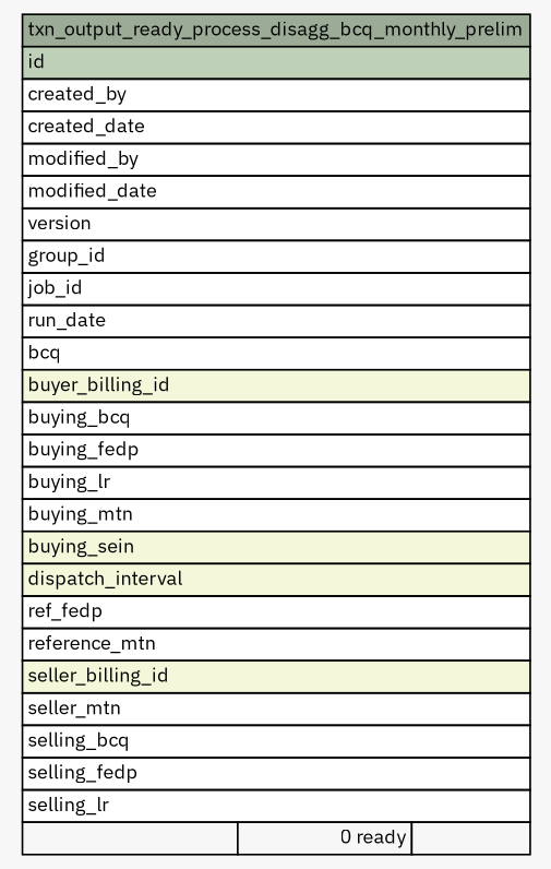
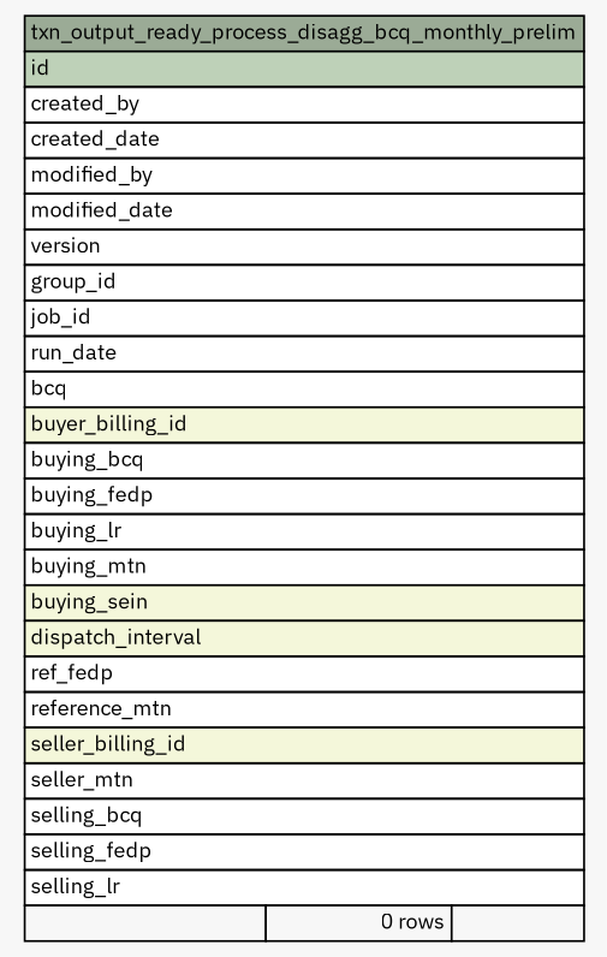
  digraph {
    bgcolor="#f7f7f7"
    fontname="IBM Plex Sans"
    fontsize=11
    nodesep=0.18
    rankdir=RL
    ranksep=0.46
-   n1 [fontname="IBM Plex Sans" fontsize=11 label=<     <TABLE BORDER="0" CELLBORDER="1" CELLSPACING="0" BGCOLOR="#ffffff">       <TR><TD COLSPAN="3" BGCOLOR="#9bab96" ALIGN="CENTER">txn_output_ready_process_disagg_bcq_monthly_prelim</TD></TR>       <TR><TD PORT="id" COLSPAN="3" BGCOLOR="#bed1b8" ALIGN="LEFT">id</TD></TR>       <TR><TD PORT="created_by" COLSPAN="3" ALIGN="LEFT">created_by</TD></TR>       <TR><TD PORT="created_date" COLSPAN="3" ALIGN="LEFT">created_date</TD></TR>       <TR><TD PORT="modified_by" COLSPAN="3" ALIGN="LEFT">modified_by</TD></TR>       <TR><TD PORT="modified_date" COLSPAN="3" ALIGN="LEFT">modified_date</TD></TR>       <TR><TD PORT="version" COLSPAN="3" ALIGN="LEFT">version</TD></TR>       <TR><TD PORT="group_id" COLSPAN="3" ALIGN="LEFT">group_id</TD></TR>       <TR><TD PORT="job_id" COLSPAN="3" ALIGN="LEFT">job_id</TD></TR>       <TR><TD PORT="run_date" COLSPAN="3" ALIGN="LEFT">run_date</TD></TR>       <TR><TD PORT="bcq" COLSPAN="3" ALIGN="LEFT">bcq</TD></TR>       <TR><TD PORT="buyer_billing_id" COLSPAN="3" BGCOLOR="#f4f7da" ALIGN="LEFT">buyer_billing_id</TD></TR>       <TR><TD PORT="buying_bcq" COLSPAN="3" ALIGN="LEFT">buying_bcq</TD></TR>       <TR><TD PORT="buying_fedp" COLSPAN="3" ALIGN="LEFT">buying_fedp</TD></TR>       <TR><TD PORT="buying_lr" COLSPAN="3" ALIGN="LEFT">buying_lr</TD></TR>       <TR><TD PORT="buying_mtn" COLSPAN="3" ALIGN="LEFT">buying_mtn</TD></TR>       <TR><TD PORT="buying_sein" COLSPAN="3" BGCOLOR="#f4f7da" ALIGN="LEFT">buying_sein</TD></TR>       <TR><TD PORT="dispatch_interval" COLSPAN="3" BGCOLOR="#f4f7da" ALIGN="LEFT">dispatch_interval</TD></TR>       <TR><TD PORT="ref_fedp" COLSPAN="3" ALIGN="LEFT">ref_fedp</TD></TR>       <TR><TD PORT="reference_mtn" COLSPAN="3" ALIGN="LEFT">reference_mtn</TD></TR>       <TR><TD PORT="seller_billing_id" COLSPAN="3" BGCOLOR="#f4f7da" ALIGN="LEFT">seller_billing_id</TD></TR>       <TR><TD PORT="seller_mtn" COLSPAN="3" ALIGN="LEFT">seller_mtn</TD></TR>       <TR><TD PORT="selling_bcq" COLSPAN="3" ALIGN="LEFT">selling_bcq</TD></TR>       <TR><TD PORT="selling_fedp" COLSPAN="3" ALIGN="LEFT">selling_fedp</TD></TR>       <TR><TD PORT="selling_lr" COLSPAN="3" ALIGN="LEFT">selling_lr</TD></TR>       <TR><TD ALIGN="LEFT" BGCOLOR="#f7f7f7">  </TD><TD ALIGN="RIGHT" BGCOLOR="#f7f7f7">0 ready</TD><TD ALIGN="RIGHT" BGCOLOR="#f7f7f7">  </TD></TR>     </TABLE>> shape=plaintext]
+   n1 [fontname="IBM Plex Sans" fontsize=11 label=<     <TABLE BORDER="0" CELLBORDER="1" CELLSPACING="0" BGCOLOR="#ffffff">       <TR><TD COLSPAN="3" BGCOLOR="#9bab96" ALIGN="CENTER">txn_output_ready_process_disagg_bcq_monthly_prelim</TD></TR>       <TR><TD PORT="id" COLSPAN="3" BGCOLOR="#bed1b8" ALIGN="LEFT">id</TD></TR>       <TR><TD PORT="created_by" COLSPAN="3" ALIGN="LEFT">created_by</TD></TR>       <TR><TD PORT="created_date" COLSPAN="3" ALIGN="LEFT">created_date</TD></TR>       <TR><TD PORT="modified_by" COLSPAN="3" ALIGN="LEFT">modified_by</TD></TR>       <TR><TD PORT="modified_date" COLSPAN="3" ALIGN="LEFT">modified_date</TD></TR>       <TR><TD PORT="version" COLSPAN="3" ALIGN="LEFT">version</TD></TR>       <TR><TD PORT="group_id" COLSPAN="3" ALIGN="LEFT">group_id</TD></TR>       <TR><TD PORT="job_id" COLSPAN="3" ALIGN="LEFT">job_id</TD></TR>       <TR><TD PORT="run_date" COLSPAN="3" ALIGN="LEFT">run_date</TD></TR>       <TR><TD PORT="bcq" COLSPAN="3" ALIGN="LEFT">bcq</TD></TR>       <TR><TD PORT="buyer_billing_id" COLSPAN="3" BGCOLOR="#f4f7da" ALIGN="LEFT">buyer_billing_id</TD></TR>       <TR><TD PORT="buying_bcq" COLSPAN="3" ALIGN="LEFT">buying_bcq</TD></TR>       <TR><TD PORT="buying_fedp" COLSPAN="3" ALIGN="LEFT">buying_fedp</TD></TR>       <TR><TD PORT="buying_lr" COLSPAN="3" ALIGN="LEFT">buying_lr</TD></TR>       <TR><TD PORT="buying_mtn" COLSPAN="3" ALIGN="LEFT">buying_mtn</TD></TR>       <TR><TD PORT="buying_sein" COLSPAN="3" BGCOLOR="#f4f7da" ALIGN="LEFT">buying_sein</TD></TR>       <TR><TD PORT="dispatch_interval" COLSPAN="3" BGCOLOR="#f4f7da" ALIGN="LEFT">dispatch_interval</TD></TR>       <TR><TD PORT="ref_fedp" COLSPAN="3" ALIGN="LEFT">ref_fedp</TD></TR>       <TR><TD PORT="reference_mtn" COLSPAN="3" ALIGN="LEFT">reference_mtn</TD></TR>       <TR><TD PORT="seller_billing_id" COLSPAN="3" BGCOLOR="#f4f7da" ALIGN="LEFT">seller_billing_id</TD></TR>       <TR><TD PORT="seller_mtn" COLSPAN="3" ALIGN="LEFT">seller_mtn</TD></TR>       <TR><TD PORT="selling_bcq" COLSPAN="3" ALIGN="LEFT">selling_bcq</TD></TR>       <TR><TD PORT="selling_fedp" COLSPAN="3" ALIGN="LEFT">selling_fedp</TD></TR>       <TR><TD PORT="selling_lr" COLSPAN="3" ALIGN="LEFT">selling_lr</TD></TR>       <TR><TD ALIGN="LEFT" BGCOLOR="#f7f7f7">  </TD><TD ALIGN="RIGHT" BGCOLOR="#f7f7f7">0 rows</TD><TD ALIGN="RIGHT" BGCOLOR="#f7f7f7">  </TD></TR>     </TABLE>> shape=plaintext]
  }
